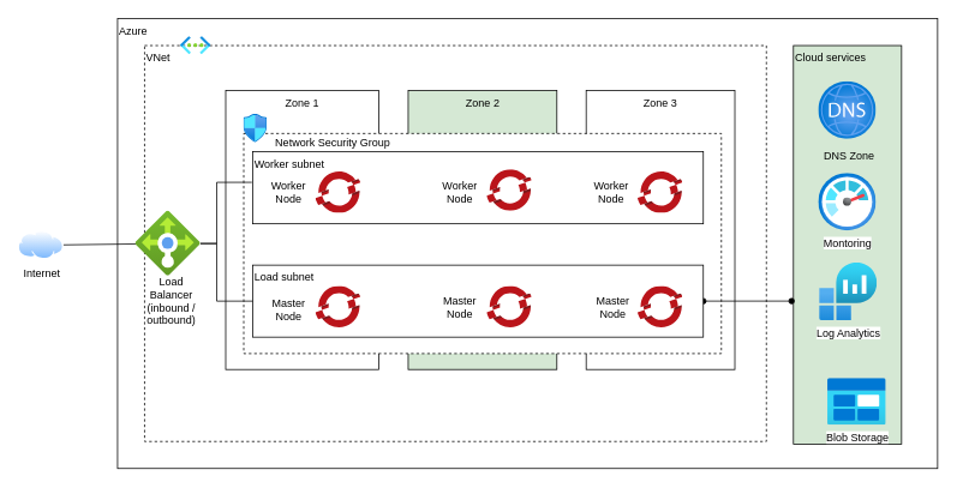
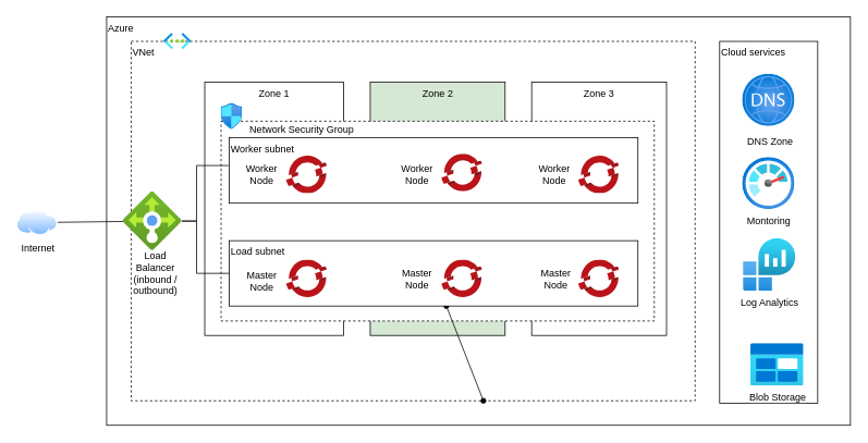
  <mxCell id="0" />
  <mxCell id="1" parent="0" />
  <mxCell id="2" value="Azure" style="rounded=0;whiteSpace=wrap;html=1;verticalAlign=top;align=left;" parent="1" vertex="1"><mxGeometry x="130" y="20" width="910" height="500" as="geometry" /></mxCell>
  <mxCell id="3" value="VNet" style="rounded=0;whiteSpace=wrap;html=1;verticalAlign=top;align=left;dashed=1;" parent="1" vertex="1"><mxGeometry x="160" y="50" width="690" height="440" as="geometry" /></mxCell>
  <mxCell id="4" value="" style="aspect=fixed;html=1;points=[];align=center;image;fontSize=12;image=img/lib/azure2/networking/Virtual_Networks.svg;" parent="1" vertex="1"><mxGeometry x="200" y="40" width="33.5" height="20" as="geometry" /></mxCell>
  <mxCell id="5" value="Zone 1" style="rounded=0;whiteSpace=wrap;html=1;align=center;verticalAlign=top;" parent="1" vertex="1"><mxGeometry x="250" y="100" width="170" height="310" as="geometry" /></mxCell>
  <mxCell id="6" value="Zone 2" style="rounded=0;whiteSpace=wrap;html=1;align=center;verticalAlign=top;fillColor=#d5e8d4;" parent="1" vertex="1"><mxGeometry x="452.5" y="100" width="165" height="310" as="geometry" /></mxCell>
  <mxCell id="7" value="Zone 3" style="rounded=0;whiteSpace=wrap;html=1;align=center;verticalAlign=top;" parent="1" vertex="1"><mxGeometry x="650" y="100" width="165" height="310" as="geometry" /></mxCell>
  <mxCell id="8" value="" style="rounded=0;whiteSpace=wrap;html=1;align=left;verticalAlign=top;dashed=1;" parent="1" vertex="1"><mxGeometry x="270" y="147.71" width="530" height="244.57" as="geometry" /></mxCell>
  <mxCell id="9" value="Worker subnet" style="rounded=0;whiteSpace=wrap;html=1;align=left;verticalAlign=top;" parent="1" vertex="1"><mxGeometry x="280" y="168.05" width="500" height="80" as="geometry" /></mxCell>
  <mxCell id="10" value="" style="sketch=0;aspect=fixed;html=1;points=[];align=center;image;fontSize=12;image=img/lib/mscae/OpenShift.svg;" parent="1" vertex="1"><mxGeometry x="350" y="190.48" width="50" height="46" as="geometry" /></mxCell>
  <mxCell id="11" value="" style="sketch=0;aspect=fixed;html=1;points=[];align=center;image;fontSize=12;image=img/lib/mscae/OpenShift.svg;" parent="1" vertex="1"><mxGeometry x="540" y="188" width="50" height="46" as="geometry" /></mxCell>
  <mxCell id="12" value="" style="sketch=0;aspect=fixed;html=1;points=[];align=center;image;fontSize=12;image=img/lib/mscae/OpenShift.svg;" parent="1" vertex="1"><mxGeometry x="707.5" y="190.48" width="50" height="46" as="geometry" /></mxCell>
- <mxCell id="13" value="Cloud services" style="rounded=0;whiteSpace=wrap;html=1;align=left;verticalAlign=top;fillColor=#d5e8d4;" parent="1" vertex="1"><mxGeometry x="880" y="50" width="120" height="443" as="geometry" /></mxCell>
+ <mxCell id="13" value="Cloud services" style="rounded=0;whiteSpace=wrap;html=1;align=left;verticalAlign=top;" parent="1" vertex="1"><mxGeometry x="880" y="50" width="120" height="443" as="geometry" /></mxCell>
  <mxCell id="14" value="Montoring" style="aspect=fixed;html=1;points=[];align=center;image;fontSize=12;image=img/lib/azure2/management_governance/Monitor.svg;" parent="1" vertex="1"><mxGeometry x="908" y="192" width="64" height="64" as="geometry" /></mxCell>
  <mxCell id="15" value="Log Analytics" style="aspect=fixed;html=1;points=[];align=center;image;fontSize=12;image=img/lib/azure2/analytics/Log_Analytics_Workspaces.svg;" parent="1" vertex="1"><mxGeometry x="909" y="291.5" width="64" height="64" as="geometry" /></mxCell>
  <mxCell id="16" value="Blob Storage" style="aspect=fixed;html=1;points=[];align=center;image;fontSize=12;image=img/lib/azure2/general/Blob_Block.svg;" parent="1" vertex="1"><mxGeometry x="918" y="420" width="65" height="52" as="geometry" /></mxCell>
- <mxCell id="17" value="" style="endArrow=oval;startArrow=oval;html=1;rounded=0;startFill=1;endFill=1;jumpStyle=arc;entryX=-0.017;entryY=0.641;entryDx=0;entryDy=0;entryPerimeter=0;" parent="1" source="18" target="13" edge="1"><mxGeometry width="50" height="50" relative="1" as="geometry"><mxPoint x="800" y="334" as="sourcePoint" /><mxPoint x="830" y="418" as="targetPoint" /></mxGeometry></mxCell>
+ <mxCell id="17" value="" style="endArrow=oval;startArrow=oval;html=1;rounded=0;startFill=1;endFill=1;jumpStyle=arc;" parent="1" source="18" target="3" edge="1"><mxGeometry width="50" height="50" relative="1" as="geometry"><mxPoint x="800" y="334" as="sourcePoint" /><mxPoint x="830" y="418" as="targetPoint" /></mxGeometry></mxCell>
  <mxCell id="18" value="Load subnet" style="rounded=0;whiteSpace=wrap;html=1;align=left;verticalAlign=top;" parent="1" vertex="1"><mxGeometry x="280" y="294" width="500" height="80" as="geometry" /></mxCell>
  <mxCell id="19" value="" style="aspect=fixed;html=1;points=[];align=center;image;fontSize=12;image=img/lib/azure2/networking/Load_Balancers.svg;" parent="1" vertex="1"><mxGeometry x="150" y="234" width="72" height="72" as="geometry" /></mxCell>
  <mxCell id="20" value="" style="endArrow=none;html=1;entryX=-0.002;entryY=0.424;entryDx=0;entryDy=0;entryPerimeter=0;rounded=0;edgeStyle=orthogonalEdgeStyle;" parent="1" source="19" target="9" edge="1"><mxGeometry width="50" height="50" relative="1" as="geometry"><mxPoint x="30" y="290" as="sourcePoint" /><mxPoint x="80" y="240" as="targetPoint" /><Array as="points"><mxPoint x="240" y="270" /><mxPoint x="240" y="202" /></Array></mxGeometry></mxCell>
  <mxCell id="21" value="" style="endArrow=none;html=1;rounded=0;entryX=0;entryY=0.5;entryDx=0;entryDy=0;edgeStyle=orthogonalEdgeStyle;" parent="1" source="19" target="18" edge="1"><mxGeometry width="50" height="50" relative="1" as="geometry"><mxPoint x="20" y="410" as="sourcePoint" /><mxPoint x="70" y="360" as="targetPoint" /><Array as="points"><mxPoint x="240" y="270" /><mxPoint x="240" y="334" /></Array></mxGeometry></mxCell>
  <mxCell id="22" value="" style="aspect=fixed;perimeter=ellipsePerimeter;html=1;align=center;shadow=0;dashed=0;spacingTop=3;image;image=img/lib/active_directory/internet_cloud.svg;" parent="1" vertex="1"><mxGeometry x="20" y="256" width="50" height="31.5" as="geometry" /></mxCell>
  <mxCell id="23" value="Internet" style="text;strokeColor=none;fillColor=none;align=left;verticalAlign=middle;spacingLeft=4;spacingRight=4;overflow=hidden;points=[[0,0.5],[1,0.5]];portConstraint=eastwest;rotatable=0;" parent="1" vertex="1"><mxGeometry x="20" y="287.5" width="80" height="30" as="geometry" /></mxCell>
  <mxCell id="24" value="" style="sketch=0;aspect=fixed;html=1;points=[];align=center;image;fontSize=12;image=img/lib/mscae/OpenShift.svg;" parent="1" vertex="1"><mxGeometry x="350" y="317.5" width="50" height="46" as="geometry" /></mxCell>
  <mxCell id="25" value="" style="sketch=0;aspect=fixed;html=1;points=[];align=center;image;fontSize=12;image=img/lib/mscae/OpenShift.svg;" parent="1" vertex="1"><mxGeometry x="540" y="317.5" width="50" height="46" as="geometry" /></mxCell>
  <mxCell id="26" value="" style="sketch=0;aspect=fixed;html=1;points=[];align=center;image;fontSize=12;image=img/lib/mscae/OpenShift.svg;" parent="1" vertex="1"><mxGeometry x="707.5" y="317.5" width="50" height="46" as="geometry" /></mxCell>
  <mxCell id="27" value="" style="endArrow=none;html=1;rounded=0;" parent="1" source="22" target="19" edge="1"><mxGeometry width="50" height="50" relative="1" as="geometry"><mxPoint x="-110" y="210" as="sourcePoint" /><mxPoint x="-60" y="160" as="targetPoint" /></mxGeometry></mxCell>
  <mxCell id="28" value="Load&lt;br&gt;Balancer&lt;br&gt;(inbound / outbound)" style="text;html=1;strokeColor=none;fillColor=none;align=center;verticalAlign=middle;whiteSpace=wrap;rounded=0;" parent="1" vertex="1"><mxGeometry x="160" y="319" width="60" height="30" as="geometry" /></mxCell>
  <mxCell id="29" value="Worker&lt;br&gt;Node" style="text;html=1;strokeColor=none;fillColor=none;align=center;verticalAlign=middle;whiteSpace=wrap;rounded=0;" parent="1" vertex="1"><mxGeometry x="290" y="198.48" width="60" height="30" as="geometry" /></mxCell>
  <mxCell id="30" value="Worker&lt;br&gt;Node" style="text;html=1;strokeColor=none;fillColor=none;align=center;verticalAlign=middle;whiteSpace=wrap;rounded=0;" parent="1" vertex="1"><mxGeometry x="480" y="198.48" width="60" height="30" as="geometry" /></mxCell>
  <mxCell id="31" value="Worker&lt;br&gt;Node" style="text;html=1;strokeColor=none;fillColor=none;align=center;verticalAlign=middle;whiteSpace=wrap;rounded=0;" parent="1" vertex="1"><mxGeometry x="647.5" y="198.48" width="60" height="30" as="geometry" /></mxCell>
  <mxCell id="32" value="Master&lt;br&gt;Node" style="text;html=1;strokeColor=none;fillColor=none;align=center;verticalAlign=middle;whiteSpace=wrap;rounded=0;" parent="1" vertex="1"><mxGeometry x="290" y="329.05" width="60" height="30" as="geometry" /></mxCell>
  <mxCell id="33" value="Master&lt;br&gt;Node" style="text;html=1;strokeColor=none;fillColor=none;align=center;verticalAlign=middle;whiteSpace=wrap;rounded=0;" parent="1" vertex="1"><mxGeometry x="480" y="325.5" width="60" height="30" as="geometry" /></mxCell>
  <mxCell id="34" value="Master&lt;br&gt;Node" style="text;html=1;strokeColor=none;fillColor=none;align=center;verticalAlign=middle;whiteSpace=wrap;rounded=0;" parent="1" vertex="1"><mxGeometry x="650" y="325.5" width="60" height="30" as="geometry" /></mxCell>
  <mxCell id="35" value="" style="aspect=fixed;html=1;points=[];align=center;image;fontSize=12;image=img/lib/azure2/networking/DNS_Zones.svg;" parent="1" vertex="1"><mxGeometry x="908" y="90" width="64" height="64" as="geometry" /></mxCell>
  <mxCell id="36" value="DNS Zone" style="text;html=1;strokeColor=none;fillColor=none;align=center;verticalAlign=middle;whiteSpace=wrap;rounded=0;" parent="1" vertex="1"><mxGeometry x="912" y="158" width="60" height="30" as="geometry" /></mxCell>
  <mxCell id="37" value="" style="aspect=fixed;html=1;points=[];align=center;image;fontSize=12;image=img/lib/azure2/networking/Network_Security_Groups.svg;" parent="1" vertex="1"><mxGeometry x="270" y="126.43" width="26" height="31.57" as="geometry" /></mxCell>
  <mxCell id="38" value="Network Security Group" style="text;html=1;strokeColor=none;fillColor=none;align=center;verticalAlign=middle;whiteSpace=wrap;rounded=0;" parent="1" vertex="1"><mxGeometry x="289" y="142.71" width="160" height="30" as="geometry" /></mxCell>
